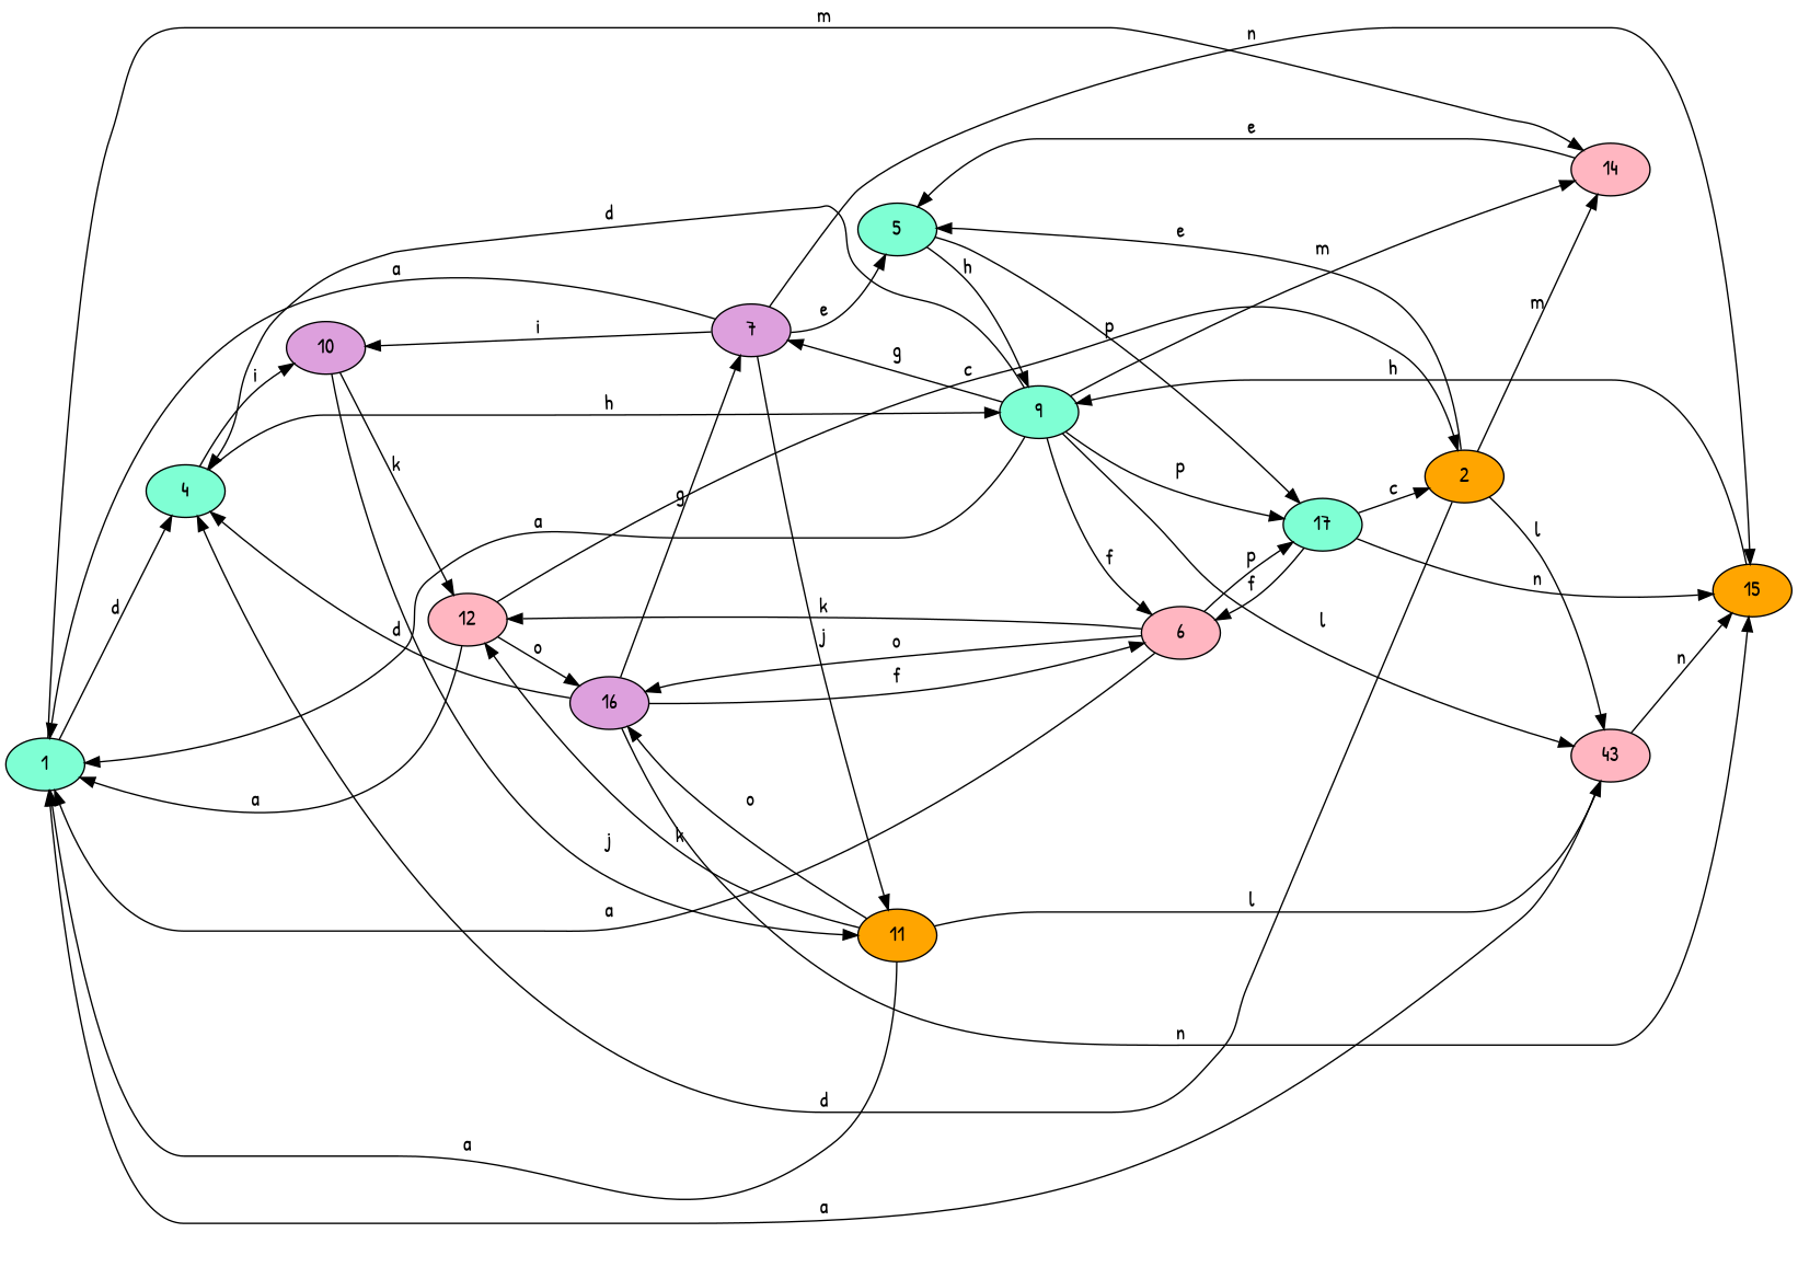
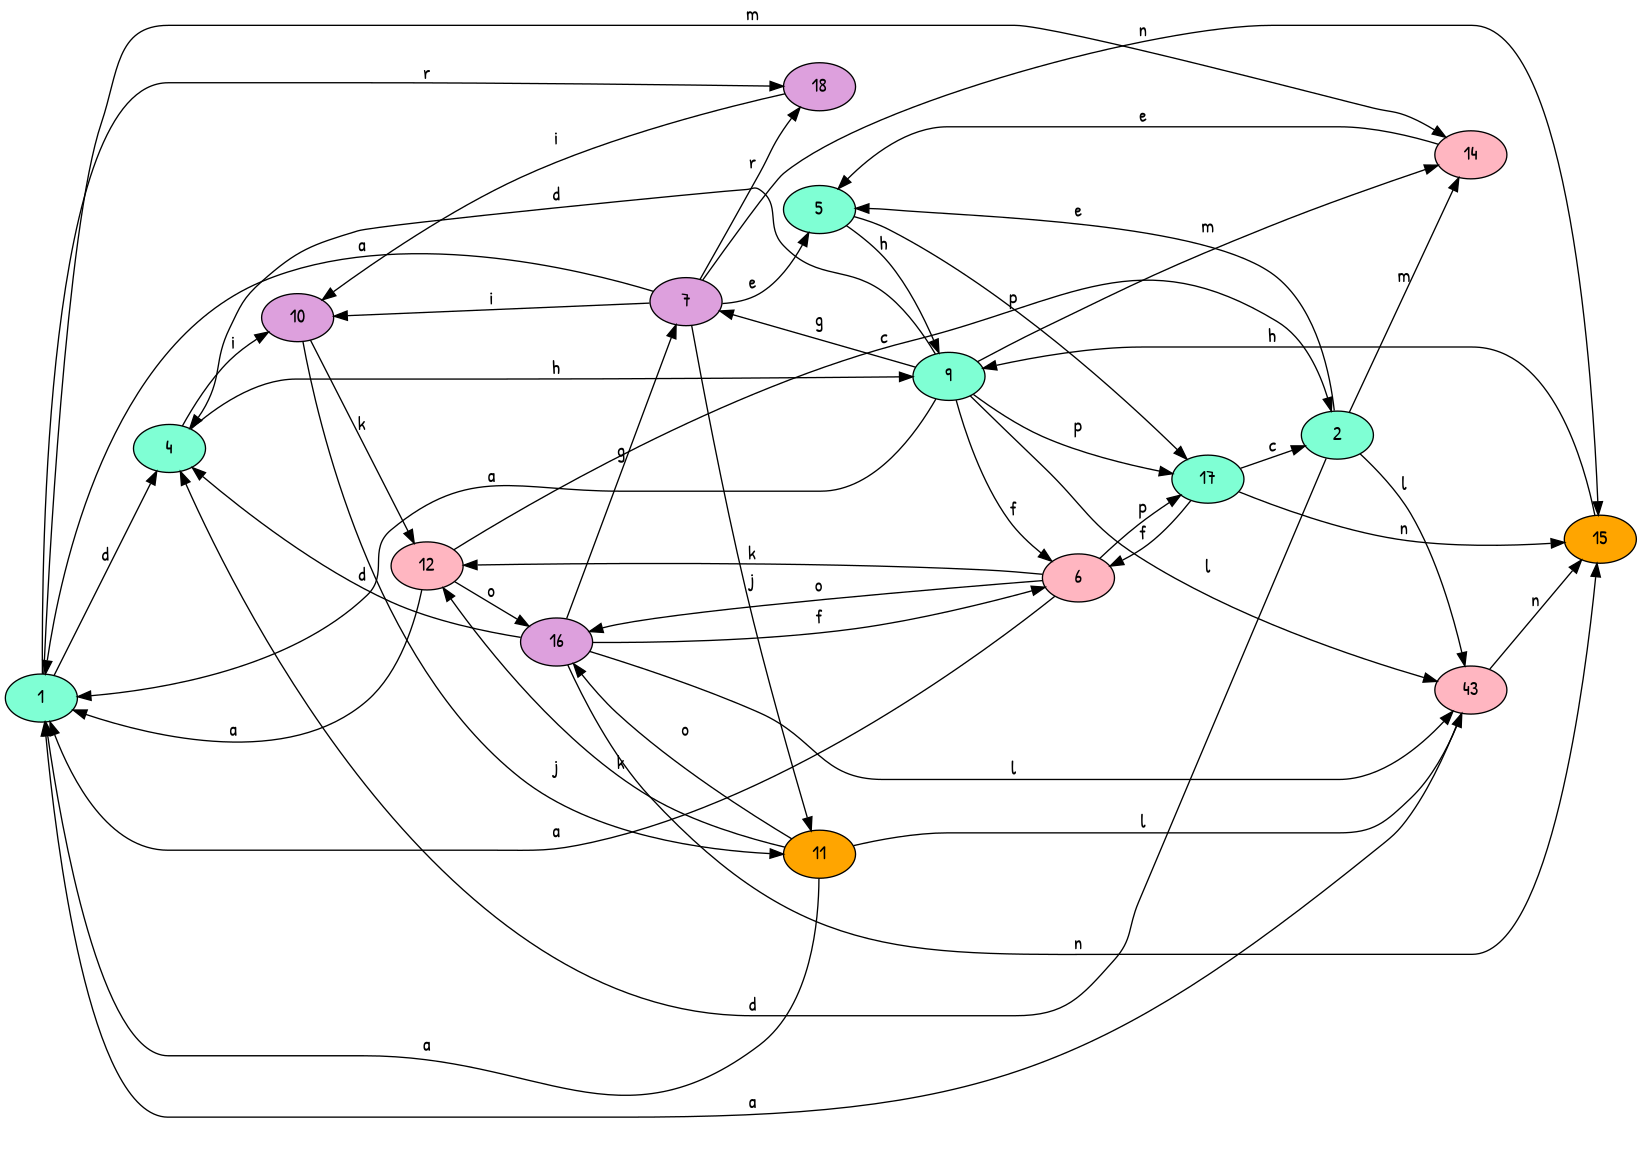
  strict digraph {
    fontname="Patrick Hand"
    rankdir=LR
    node [fillcolor=aquamarine fontname="Patrick Hand" style=filled]
    edge [fontname="Patrick Hand"]
    1
    4
    14 [fillcolor=lightpink]
+   18 [fillcolor=plum]
    12 [fillcolor=lightpink]
    10 [fillcolor=plum]
    11 [fillcolor=orange]
    n8 [fillcolor=lightpink label=43]
    15 [fillcolor=orange]
    9
    5
-   2 [fillcolor=orange]
+   2
    17
    6 [fillcolor=lightpink]
    7 [fillcolor=plum]
    16 [fillcolor=plum]
    1 -> 4 [label=d]
    1 -> 14 [label=m]
+   1 -> 18 [label=r]
    4 -> 10 [label=i]
    4 -> 9 [label=h]
    14 -> 5 [label=e]
+   18 -> 10 [label=i]
    12 -> 1 [label=a]
    12 -> 2 [label=c]
    12 -> 16 [label=o]
    10 -> 12 [label=k]
    10 -> 11 [label=j]
    11 -> 1 [label=a]
    11 -> 12 [label=k]
    11 -> n8 [label=l]
    11 -> 16 [label=o]
    n8 -> 1 [label=a]
    n8 -> 15 [label=n]
    15 -> 9 [label=h]
    9 -> 1 [label=a]
    9 -> 4 [label=d]
    9 -> 14 [label=m]
    9 -> n8 [label=l]
    9 -> 17 [label=p]
    9 -> 6 [label=f]
    9 -> 7 [label=g]
    5 -> 9 [label=h]
    5 -> 17 [label=p]
    2 -> 4 [label=d]
    2 -> 14 [label=m]
    2 -> n8 [label=l]
    2 -> 5 [label=e]
    17 -> 15 [label=n]
    17 -> 2 [label=c]
    17 -> 6 [label=f]
    6 -> 1 [label=a]
    6 -> 12 [label=k]
    6 -> 17 [label=p]
    6 -> 16 [label=o]
    7 -> 1 [label=a]
+   7 -> 18 [label=r]
    7 -> 10 [label=i]
    7 -> 11 [label=j]
    7 -> 15 [label=n]
    7 -> 5 [label=e]
    16 -> 4 [label=d]
+   16 -> n8 [label=l]
    16 -> 15 [label=n]
    16 -> 6 [label=f]
    16 -> 7 [label=g]
  }
